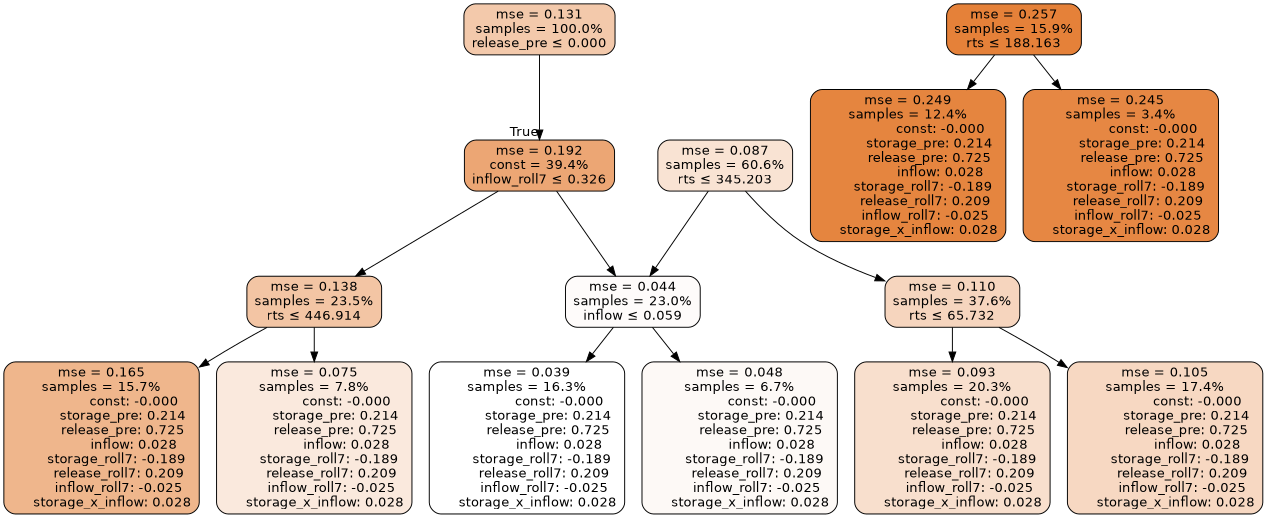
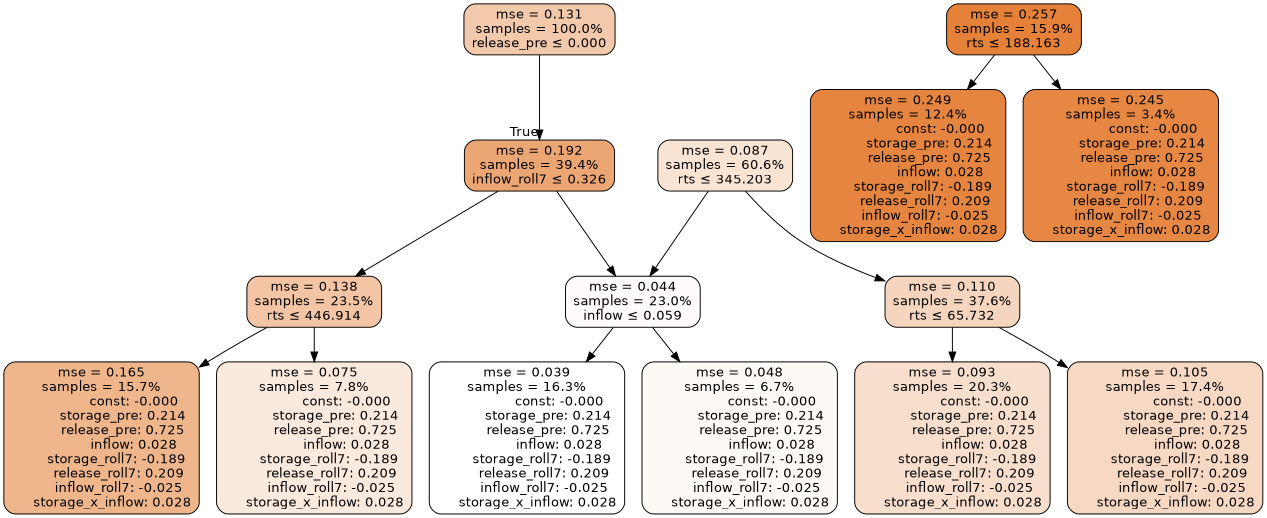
  digraph {
    node [color=black fontname=helvetica shape=rectangle style="filled, rounded"]
    edge [fontname=helvetica]
    n1 [fillcolor="#f3c9ab" label="mse = 0.131\nsamples = 100.0%\nrelease_pre &le; 0.000"]
-   n2 [fillcolor="#eca674" label="mse = 0.192\nconst = 39.4%\ninflow_roll7 &le; 0.326"]
+   n2 [fillcolor="#eca674" label="mse = 0.192\nsamples = 39.4%\ninflow_roll7 &le; 0.326"]
    n3 [fillcolor="#f9e3d3" label="mse = 0.087\nsamples = 60.6%\nrts &le; 345.203"]
    n4 [fillcolor="#f6d5be" label="mse = 0.110\nsamples = 37.6%\nrts &le; 65.732"]
    n5 [fillcolor="#fefbfa" label="mse = 0.044\nsamples = 23.0%\ninflow &le; 0.059"]
    n6 [fillcolor="#f3c5a4" label="mse = 0.138\nsamples = 23.5%\nrts &le; 446.914"]
    n7 [fillcolor="#f8dfcd" label="mse = 0.093\nsamples = 20.3%\n               const: -0.000\n          storage_pre: 0.214\n          release_pre: 0.725\n               inflow: 0.028\n       storage_roll7: -0.189\n        release_roll7: 0.209\n        inflow_roll7: -0.025\n     storage_x_inflow: 0.028"]
    n8 [fillcolor="#f7d8c2" label="mse = 0.105\nsamples = 17.4%\n               const: -0.000\n          storage_pre: 0.214\n          release_pre: 0.725\n               inflow: 0.028\n       storage_roll7: -0.189\n        release_roll7: 0.209\n        inflow_roll7: -0.025\n     storage_x_inflow: 0.028"]
    n9 [fillcolor="#ffffff" label="mse = 0.039\nsamples = 16.3%\n               const: -0.000\n          storage_pre: 0.214\n          release_pre: 0.725\n               inflow: 0.028\n       storage_roll7: -0.189\n        release_roll7: 0.209\n        inflow_roll7: -0.025\n     storage_x_inflow: 0.028"]
    n10 [fillcolor="#fdf9f6" label="mse = 0.048\nsamples = 6.7%\n               const: -0.000\n          storage_pre: 0.214\n          release_pre: 0.725\n               inflow: 0.028\n       storage_roll7: -0.189\n        release_roll7: 0.209\n        inflow_roll7: -0.025\n     storage_x_inflow: 0.028"]
    n11 [fillcolor="#efb68c" label="mse = 0.165\nsamples = 15.7%\n               const: -0.000\n          storage_pre: 0.214\n          release_pre: 0.725\n               inflow: 0.028\n       storage_roll7: -0.189\n        release_roll7: 0.209\n        inflow_roll7: -0.025\n     storage_x_inflow: 0.028"]
    n12 [fillcolor="#fae9dd" label="mse = 0.075\nsamples = 7.8%\n               const: -0.000\n          storage_pre: 0.214\n          release_pre: 0.725\n               inflow: 0.028\n       storage_roll7: -0.189\n        release_roll7: 0.209\n        inflow_roll7: -0.025\n     storage_x_inflow: 0.028"]
    n13 [fillcolor="#e58139" label="mse = 0.257\nsamples = 15.9%\nrts &le; 188.163"]
    n14 [fillcolor="#e5853f" label="mse = 0.249\nsamples = 12.4%\n               const: -0.000\n          storage_pre: 0.214\n          release_pre: 0.725\n               inflow: 0.028\n       storage_roll7: -0.189\n        release_roll7: 0.209\n        inflow_roll7: -0.025\n     storage_x_inflow: 0.028"]
    n15 [fillcolor="#e68743" label="mse = 0.245\nsamples = 3.4%\n               const: -0.000\n          storage_pre: 0.214\n          release_pre: 0.725\n               inflow: 0.028\n       storage_roll7: -0.189\n        release_roll7: 0.209\n        inflow_roll7: -0.025\n     storage_x_inflow: 0.028"]
    n1 -> n2 [headlabel=True labelangle=-45 labeldistance=2.5]
    n2 -> n5
    n2 -> n6
    n3 -> n4
    n3 -> n5
    n4 -> n7
    n4 -> n8
    n5 -> n9
    n5 -> n10
    n6 -> n11
    n6 -> n12
    n13 -> n14
    n13 -> n15
  }
